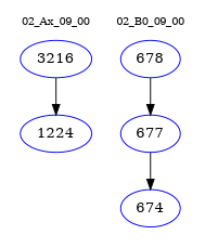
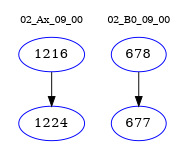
  digraph {
    node [color=blue]
    edge [color=black]
-   n1 [label=3216]
+   n1 [label=1216]
    n2 [label=1224]
    n3 [label=677]
-   n4 [label=674]
    n5 [label=678]
    subgraph cluster_1 {
      color=white
      fontsize=10
      label="02_Ax_09_00"
      n1
      n2
    }
    subgraph cluster_2 {
      color=white
      fontsize=10
      label="02_B0_09_00"
      n3
-     n4
      n5
    }
    n1 -> n2
-   n3 -> n4
    n5 -> n3
  }
